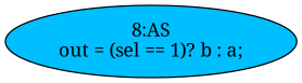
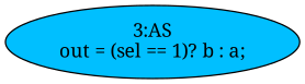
  strict digraph {
    fontname="Noto Serif"
-   n1 [ast="<pyverilog.vparser.ast.Assign object at 0x7f2416a994d0>" def_var="['out']" fillcolor=deepskyblue label="8:AS\nout = (sel == 1)? b : a;" statements="[]" style=filled typ=Assign use_var="['sel', 'b', 'a']" fontname="Noto Serif"]
+   n1 [ast="<pyverilog.vparser.ast.Assign object at 0x7f2416a994d0>" def_var="['out']" fillcolor=deepskyblue label="3:AS\nout = (sel == 1)? b : a;" statements="[]" style=filled typ=Assign use_var="['sel', 'b', 'a']" fontname="Noto Serif"]
  }
